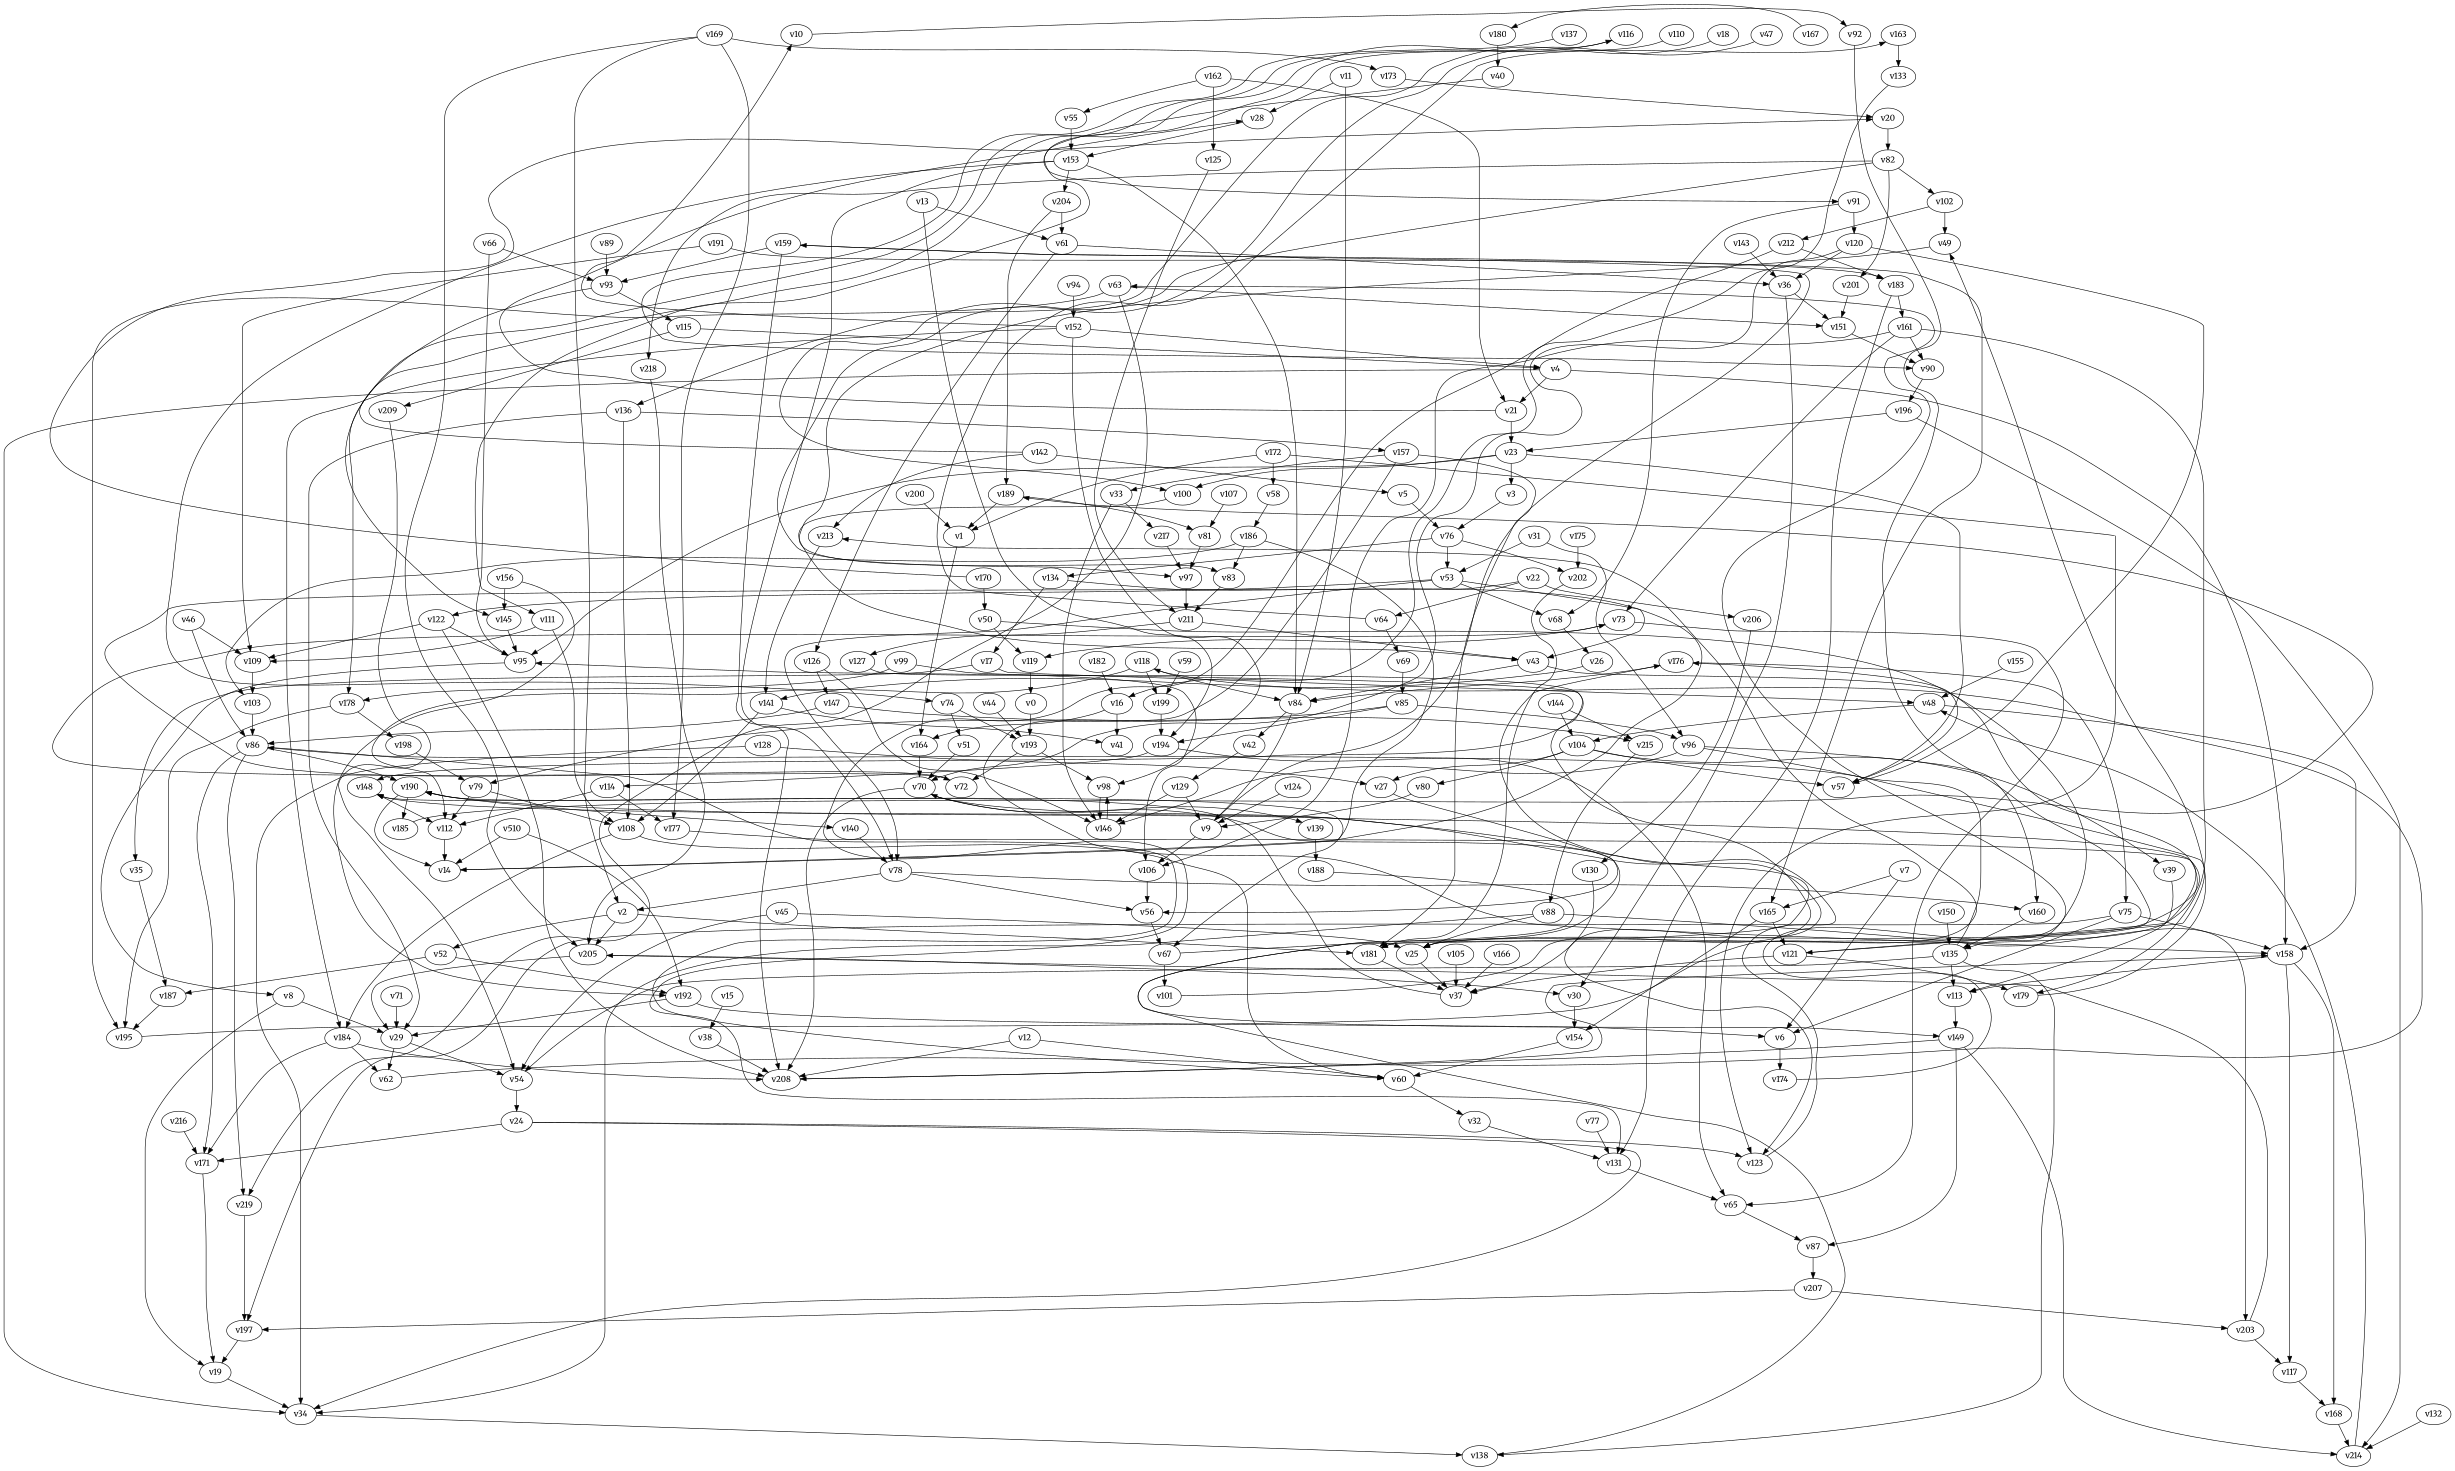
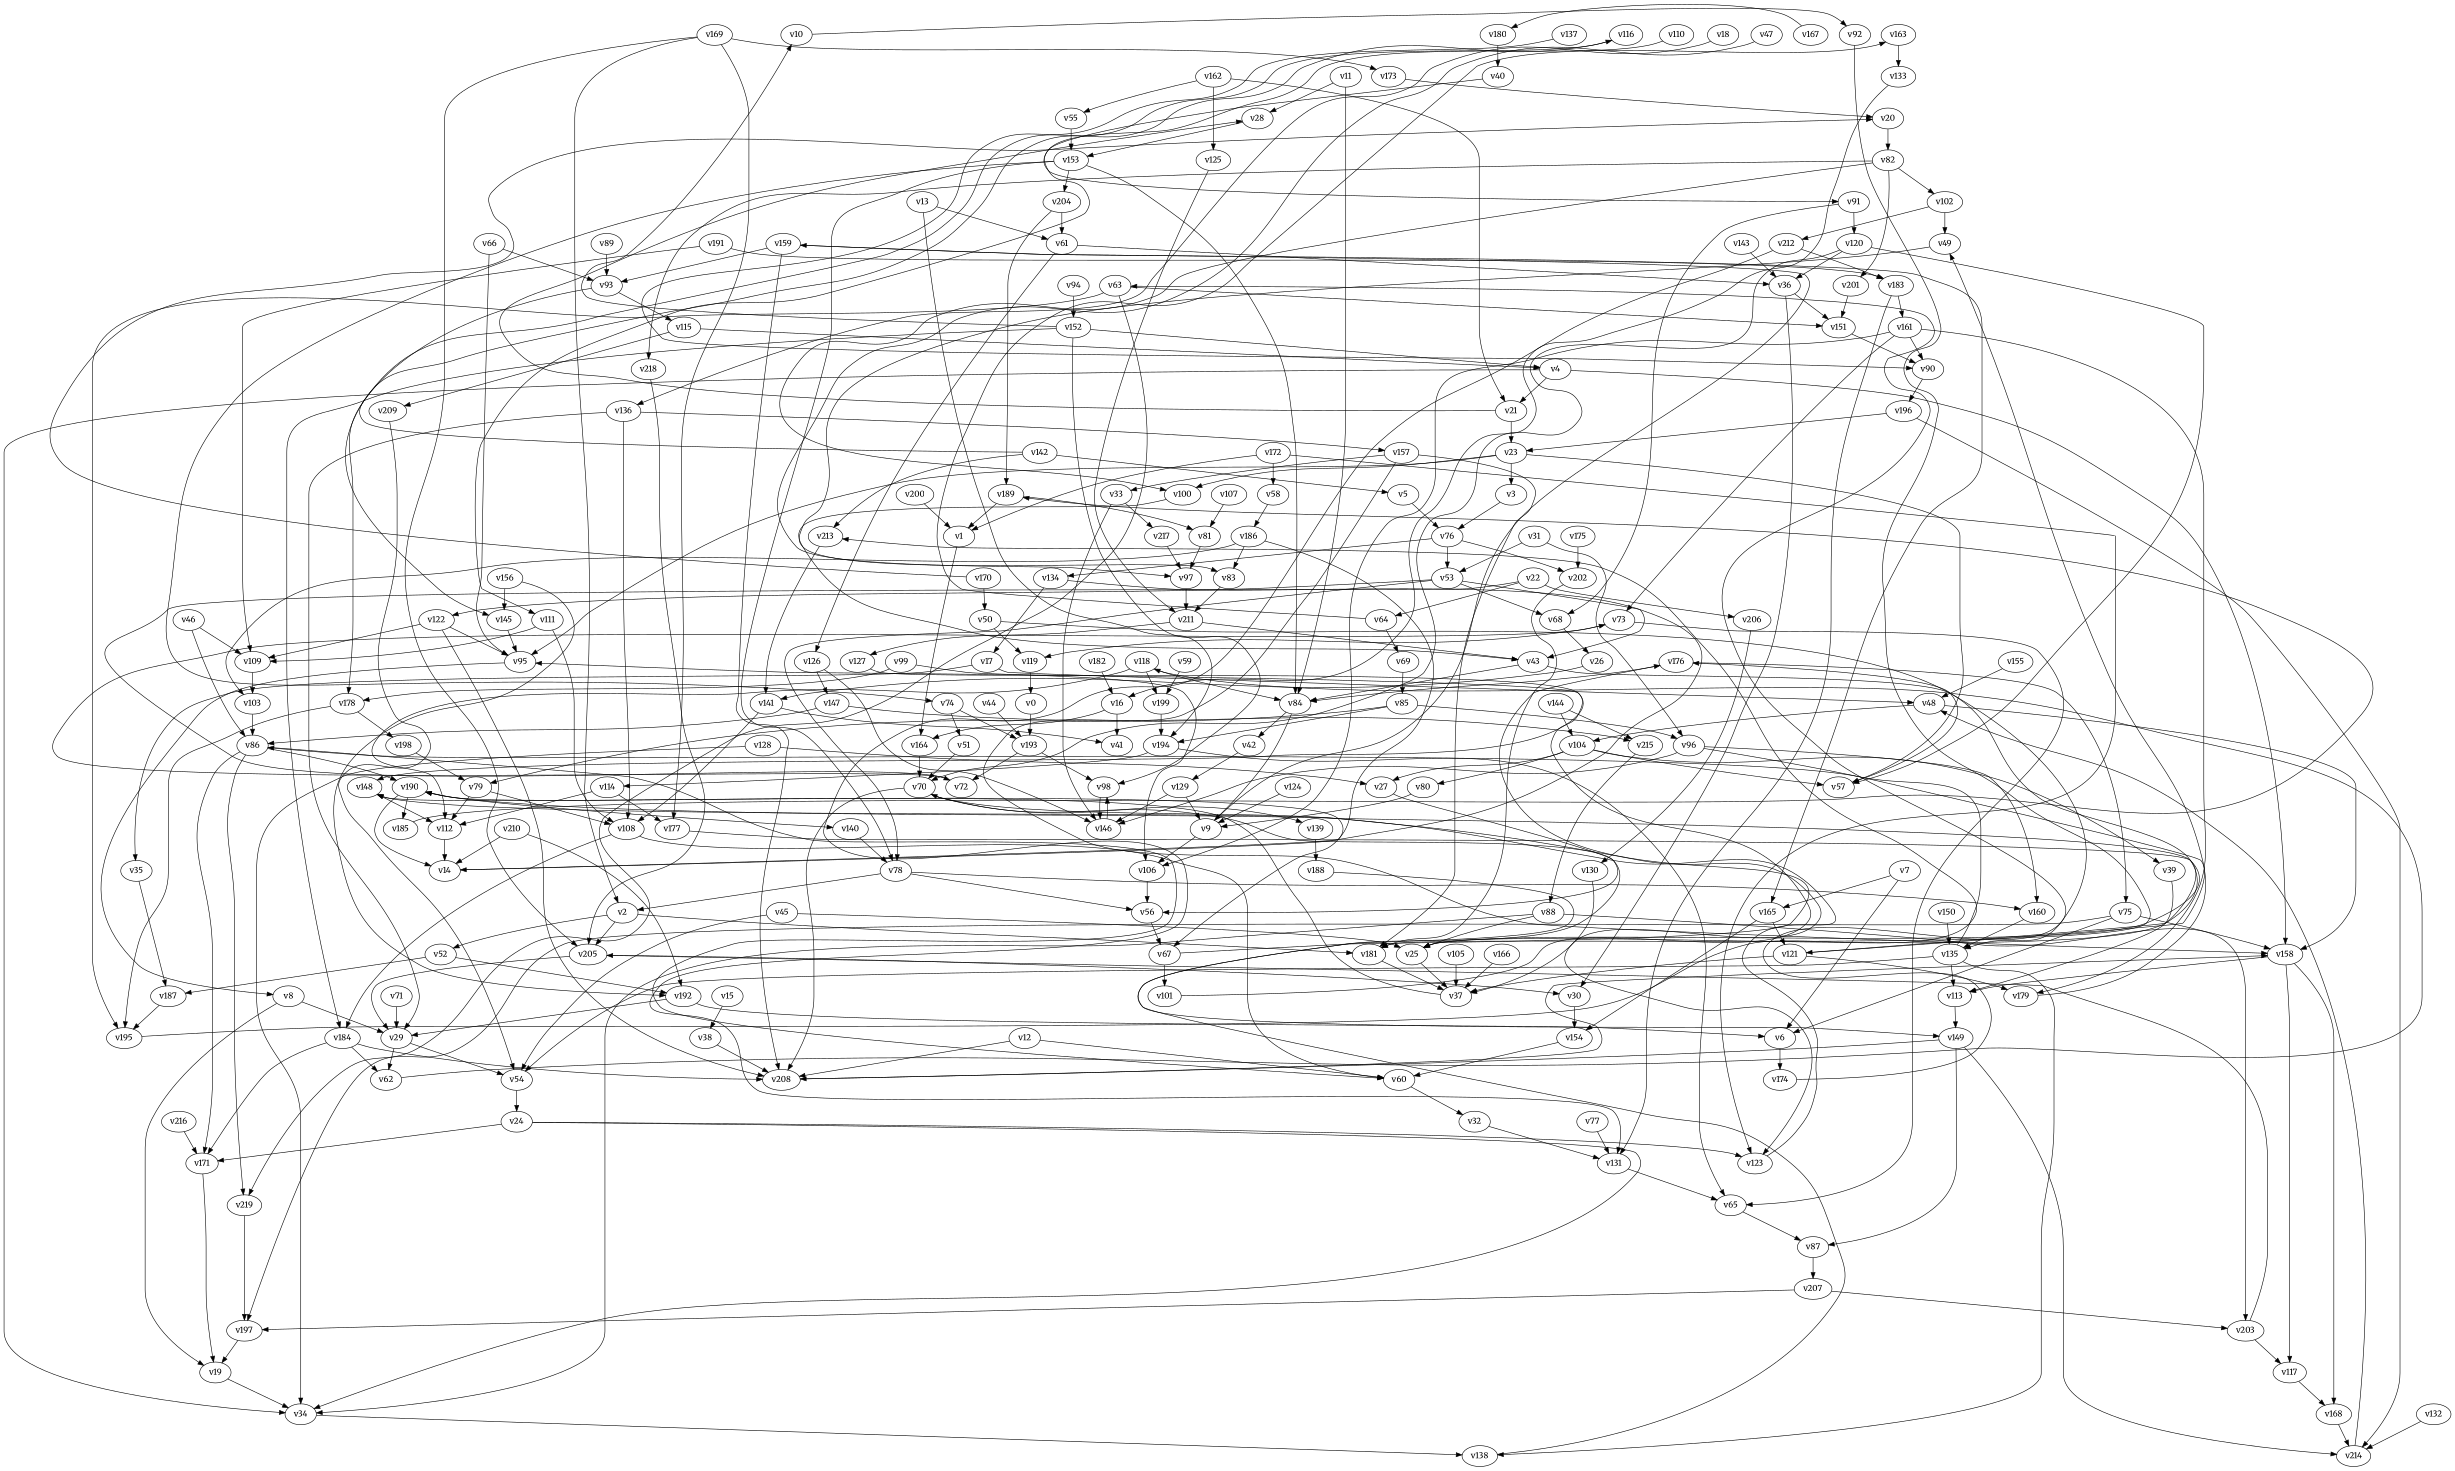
  digraph {
    fontname=Merriweather
    node [fontname=Merriweather player=0]
    edge [fontname=Merriweather]
    v0 [player=1]
    v193
    v72
    v98 [player=1]
    v1
    v164
    v70 [player=1]
    v2
    v52
    v181
    v205 [player=1]
    v187
    v192 [player=1]
    v37
    v29
    v30 [player=1]
    v3 [player=1]
    v76
    v53 [player=1]
    v134
    v202
    v4
    v21
    v34 [player=1]
    v158 [player=1]
    v28 [player=1]
    v23
    v138 [player=1]
    v113
    v168 [player=1]
    v117
    v5
    v6
    v174
    v63 [player=1]
    v7 [player=1]
    v165
    v154 [player=1]
    v121 [player=1]
    v8 [player=1]
    v19 [player=1]
    v54
    v62 [player=1]
    v9
    v106
    v159 [player=1]
    v56
    v208
    v93 [player=1]
    v92 [player=1]
    v10
    v11 [player=1]
    v84 [player=1]
    v153
    v42
    v12 [player=1]
    v60 [player=1]
    v32
    v13
    v61
    v194
    v36
    v126 [player=1]
    v65
    v114
    v14
    v148
    v112
    v38 [player=1]
    v15
    v16 [player=1]
    v41
    v17 [player=1]
    v35 [player=1]
    v48 [player=1]
    v104
    v18
    v136
    v108
    v157
    v20 [player=1]
    v82 [player=1]
    v100 [player=1]
    v102 [player=1]
    v201
    v218
    v57
    v95
    v22 [player=1]
    v64 [player=1]
    v206 [player=1]
    v69
    v163
    v73
    v130
    v176
    v43 [player=1]
    v24 [player=1]
    v123 [player=1]
    v171
    v25 [player=1]
    v190
    v26
    v141
    v27
    v67
    v78
    v74
    v204 [player=1]
    v118 [player=1]
    v31 [player=1]
    v96
    v68 [player=1]
    v122 [player=1]
    v146 [player=1]
    v160 [player=1]
    v131
    v33
    v217
    v97 [player=1]
    v195
    v151
    v90 [player=1]
    v140
    v185 [player=1]
    v39
    v149 [player=1]
    v91 [player=1]
    v40
    v120
    v214
    v129 [player=1]
    v135 [player=1]
    v86
    v44
    v45
    v46 [player=1]
    v109
    v219 [player=1]
    v103
    v47 [player=1]
    v211 [player=1]
    v80
    v49
    v83
    v50 [player=1]
    v119 [player=1]
    v51
    v139 [player=1]
    v55
    v101 [player=1]
    v75 [player=1]
    v186 [player=1]
    v58
    v59 [player=1]
    v199 [player=1]
    v147
    v213 [player=1]
    v197
    v85 [player=1]
    v133 [player=1]
    v87 [player=1]
    v207
    v66
    v115 [player=1]
    v178 [player=1]
    v79
    v188
    v71 [player=1]
    v77 [player=1]
    v184 [player=1]
    v81
    v212
    v127
    v203
    v88 [player=1]
    v89
    v196
    v209 [player=1]
    v198
    v94
    v152
    v179 [player=1]
    v99 [player=1]
    v183
    v105 [player=1]
    v107
    v110 [player=1]
    v111 [player=1]
    v177 [player=1]
    v116
    v145
    v124
    v125
    v215
    v128 [player=1]
    v132 [player=1]
    v137 [player=1]
    v142 [player=1]
    v143 [player=1]
    v144
    v150
    v189 [player=1]
    v155
    v156 [player=1]
    v161 [player=1]
    v162
    v166 [player=1]
    v167 [player=1]
    v180
    v169
    v173
    v170
    v172 [player=1]
    v175 [player=1]
    v182 [player=1]
    v191
    v200
-   v210 [label=v510]
+   v210
    v216 [player=1]
    v0 -> v193
    v193 -> v72
    v193 -> v98
    v72 -> v73 [constraint="t < 8"]
    v98 -> v146
    v1 -> v164
    v164 -> v70
    v70 -> v208
    v70 -> v123 [constraint="t >= 3"]
    v70 -> v139
    v2 -> v52
    v2 -> v181
    v2 -> v205
    v52 -> v187
    v52 -> v192
    v181 -> v37
    v205 -> v29
    v205 -> v30
    v187 -> v195
    v192 -> v29
    v192 -> v6
    v37 -> v190
    v29 -> v54
    v29 -> v62
    v30 -> v154
    v3 -> v76
    v76 -> v53
    v76 -> v134
    v76 -> v202
    v53 -> v43
    v53 -> v78
    v53 -> v68
    v53 -> v122
    v134 -> v14 [constraint="t mod 3 == 1"]
    v134 -> v17
    v202 -> v181
    v4 -> v21
    v4 -> v34
    v4 -> v158
    v21 -> v28 [constraint="t < 14"]
    v21 -> v23
    v34 -> v138
    v158 -> v113
    v158 -> v168
    v158 -> v117
    v28 -> v153
    v23 -> v3
    v23 -> v100
    v23 -> v57
    v23 -> v95
    v138 -> v70 [constraint="t >= 5"]
    v113 -> v149
    v168 -> v214
    v117 -> v168
    v5 -> v76
    v6 -> v174
    v174 -> v63 [constraint="t >= 5"]
    v63 -> v195
    v63 -> v151
    v63 -> v219 [constraint="t < 13"]
    v7 -> v6
    v7 -> v165
    v165 -> v154
    v165 -> v121
    v154 -> v60
    v121 -> v37
    v121 -> v190 [constraint="t < 9"]
    v121 -> v179
    v8 -> v29
    v8 -> v19
    v19 -> v34
    v54 -> v24
    v62 -> v118 [constraint="t mod 4 == 3"]
    v9 -> v106
    v9 -> v159 [constraint="t < 5"]
    v106 -> v56
    v159 -> v165
    v159 -> v208
    v159 -> v93
    v56 -> v67
    v208 -> v158 [constraint="t >= 2"]
    v93 -> v115
    v93 -> v178
    v92 -> v181 [constraint="t < 9"]
    v10 -> v92 [constraint="t mod 2 == 0"]
    v11 -> v28
    v11 -> v84
    v84 -> v9
    v84 -> v42
    v153 -> v84
    v153 -> v78
    v153 -> v74 [constraint="t >= 3"]
    v153 -> v204
    v42 -> v129
    v12 -> v208
    v12 -> v60
    v60 -> v32
    v32 -> v131
    v13 -> v61
    v13 -> v194
    v61 -> v36
    v61 -> v126
    v194 -> v65
    v194 -> v114
    v36 -> v30
    v36 -> v151
    v126 -> v146
    v126 -> v147
    v65 -> v87
    v114 -> v112
    v114 -> v177
    v14 -> v148 [constraint="t >= 2"]
    v148 -> v112
    v112 -> v14
    v38 -> v208
    v15 -> v38
    v16 -> v164
    v16 -> v41
    v17 -> v35
    v17 -> v48
    v35 -> v187
    v48 -> v158
    v48 -> v104
    v104 -> v57
    v104 -> v27
    v104 -> v39
    v104 -> v80
    v18 -> v136 [constraint="t mod 2 == 1"]
    v136 -> v29
    v136 -> v108
    v136 -> v157
    v108 -> v60
    v108 -> v184
    v157 -> v181
    v157 -> v158 [constraint="t >= 4"]
    v157 -> v33
    v20 -> v82
    v82 -> v100 [constraint="t >= 3"]
    v82 -> v102
    v82 -> v201
    v82 -> v218
    v100 -> v43 [constraint="t >= 4"]
    v102 -> v49
    v102 -> v212
    v201 -> v151
    v218 -> v205
    v57 -> v176 [constraint="t < 12"]
    v95 -> v8 [constraint="t < 9"]
    v22 -> v72 [constraint="t mod 2 == 1"]
    v22 -> v64
    v22 -> v206
    v64 -> v69
    v64 -> v163 [constraint="t >= 1"]
    v206 -> v130
    v69 -> v85
    v163 -> v133
    v73 -> v65
    v73 -> v119
    v130 -> v37
    v176 -> v84
    v176 -> v75
    v43 -> v84
    v43 -> v135
    v24 -> v34 [constraint="t mod 3 == 0"]
    v24 -> v123
    v24 -> v171
    v123 -> v148 [constraint="t >= 5"]
    v171 -> v19
    v25 -> v37
    v190 -> v14
    v190 -> v140
    v190 -> v185
    v26 -> v141 [constraint="t mod 3 == 2"]
    v141 -> v41
    v141 -> v108
    v27 -> v56 [constraint="t < 11"]
    v67 -> v176 [constraint="t < 7"]
    v67 -> v101
    v78 -> v2
    v78 -> v56
    v78 -> v160
    v74 -> v193
    v74 -> v51
    v204 -> v61
    v204 -> v189
    v118 -> v84
    v118 -> v112
    v118 -> v199
    v31 -> v53
    v31 -> v96
    v96 -> v121 [constraint="t >= 3"]
    v96 -> v146
    v96 -> v160
    v68 -> v26
    v122 -> v208
    v122 -> v95
    v122 -> v109
    v146 -> v98 [constraint="t mod 2 == 1"]
    v160 -> v135
    v131 -> v65
    v33 -> v146
    v33 -> v217
    v217 -> v97
    v97 -> v211
    v195 -> v213 [constraint="t >= 4"]
    v151 -> v90
    v90 -> v196
    v140 -> v78
    v185 -> v189 [constraint="t < 5"]
    v39 -> v113
    v149 -> v208
    v149 -> v214
    v149 -> v87
    v91 -> v68
    v91 -> v120
    v40 -> v91 [constraint="t >= 4"]
    v120 -> v70 [constraint="t >= 2"]
    v120 -> v36
    v120 -> v57
    v214 -> v48 [constraint="t mod 3 == 1"]
    v129 -> v9
    v129 -> v146
    v135 -> v138
    v135 -> v113
    v135 -> v54
    v135 -> v86
    v86 -> v60 [constraint="t mod 3 == 2"]
    v86 -> v171
    v86 -> v190
    v86 -> v219
    v44 -> v193
    v45 -> v54
    v45 -> v25
    v46 -> v86
    v46 -> v109
    v109 -> v103
    v219 -> v197
    v103 -> v86
    v47 -> v97 [constraint="t >= 5"]
    v211 -> v43
    v211 -> v127
    v80 -> v9
    v49 -> v83 [constraint="t < 14"]
    v83 -> v211
    v50 -> v25 [constraint="t mod 5 == 4"]
    v50 -> v119
    v119 -> v0
    v51 -> v70
    v139 -> v188
    v55 -> v153
    v101 -> v95 [constraint="t >= 4"]
    v75 -> v158
    v75 -> v6
    v75 -> v197 [constraint="t mod 4 == 2"]
    v186 -> v67
    v186 -> v103
    v186 -> v83
    v58 -> v186
    v59 -> v199
    v199 -> v194
    v147 -> v86
    v147 -> v215
    v213 -> v141
    v197 -> v19
    v85 -> v194
    v85 -> v96
    v85 -> v79 [constraint="t >= 1"]
    v133 -> v16 [constraint="t < 7"]
    v87 -> v207
    v207 -> v197
    v207 -> v203
    v66 -> v93
    v66 -> v95
    v115 -> v4
    v115 -> v209
    v178 -> v195
    v178 -> v198
    v79 -> v112
    v79 -> v108
    v188 -> v149 [constraint="t < 8"]
    v71 -> v29
    v77 -> v131
    v184 -> v62
    v184 -> v208
    v184 -> v171
    v81 -> v97
    v212 -> v131 [constraint="t >= 3"]
    v212 -> v183
    v127 -> v148 [constraint="t < 9"]
    v203 -> v205 [constraint="t >= 2"]
    v203 -> v117
    v88 -> v34
    v88 -> v25
    v88 -> v203
    v89 -> v93
    v196 -> v23
    v196 -> v214
    v209 -> v54
    v198 -> v79
    v94 -> v152
    v152 -> v98
    v152 -> v4
    v152 -> v10 [constraint="t < 14"]
    v152 -> v184
    v179 -> v49 [constraint="t mod 2 == 0"]
    v99 -> v106
    v99 -> v178
    v183 -> v131
    v183 -> v161
    v105 -> v37
    v107 -> v81
    v110 -> v111 [constraint="t >= 4"]
    v111 -> v108
    v111 -> v109
    v177 -> v25 [constraint="t mod 5 == 3"]
    v116 -> v145 [constraint="t >= 1"]
    v145 -> v95
    v124 -> v9
    v125 -> v211
    v215 -> v88
    v128 -> v34
    v128 -> v27
    v132 -> v214
    v137 -> v90 [constraint="t < 9"]
    v142 -> v5
    v142 -> v213
    v142 -> v116 [constraint="t < 9"]
    v143 -> v36
    v144 -> v104
    v144 -> v215
    v150 -> v135
    v189 -> v1
    v189 -> v81
    v155 -> v48
    v156 -> v192 [constraint="t mod 5 == 4"]
    v156 -> v145
    v161 -> v106
    v161 -> v73
    v161 -> v90
    v161 -> v179
    v162 -> v21
    v162 -> v55
    v162 -> v125
    v166 -> v37
    v167 -> v180 [constraint="t mod 5 == 0"]
    v180 -> v40
    v169 -> v2
    v169 -> v205
    v169 -> v177
    v169 -> v173
    v173 -> v20
    v170 -> v20 [constraint="t >= 4"]
    v170 -> v50
    v172 -> v1
    v172 -> v123
    v172 -> v58
    v175 -> v202
    v182 -> v16
    v191 -> v109
    v191 -> v183
    v200 -> v1
    v210 -> v192
    v210 -> v14
    v216 -> v171
  }
